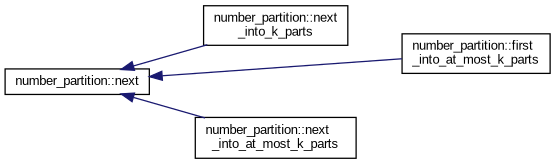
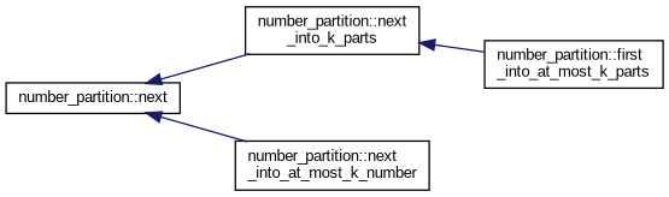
  digraph {
    fontname="Liberation Sans"
    rankdir=LR
    node [color=black fillcolor=white fontname="Liberation Sans" fontsize=10 shape=record style=filled]
    edge [color=midnightblue dir=back fontname="Liberation Sans" fontsize=10 labelfontname=Helvetica labelfontsize=10 style=solid]
    n1 [height=0.2 label="number_partition::next" width=0.4]
    n2 [height=0.2 label="number_partition::next\l_into_k_parts" width=0.4]
    n3 [height=0.2 label="number_partition::first\l_into_at_most_k_parts" width=0.4]
-   n4 [height=0.2 label="number_partition::next\l_into_at_most_k_parts" width=0.4]
+   n4 [height=0.2 label="number_partition::next\l_into_at_most_k_number" width=0.4]
    n1 -> n2
-   n1 -> n3
+   n2 -> n3
    n1 -> n4
  }
